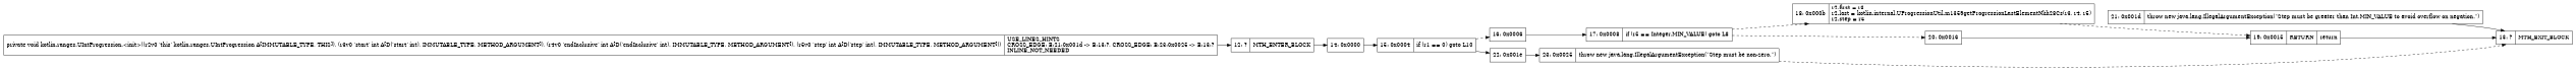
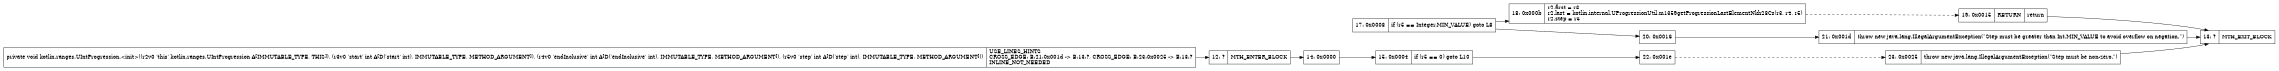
  digraph {
    rankdir=LR
    node [shape=record]
    n1 [label="{12\:\ ?|MTH_ENTER_BLOCK\l}"]
    n2 [label="{14\:\ 0x0000}"]
-   n3 [label="{15\:\ 0x0004|if (r1 == 0) goto L10\l}"]
-   n4 [label="{16\:\ 0x0006}"]
+   n3 [label="{15\:\ 0x0004|if (r5 == 0) goto L10\l}"]
    n5 [label="{22\:\ 0x001e}"]
    n6 [label="{17\:\ 0x0008|if (r5 == Integer.MIN_VALUE) goto L8\l}"]
    n7 [label="{23\:\ 0x0025|throw new java.lang.IllegalArgumentException(\"Step must be non\-zero.\")\l}"]
    n8 [label="{18\:\ 0x000b|r2.first = r3\lr2.last = kotlin.internal.UProgressionUtil.m1359getProgressionLastElementNkh28Cs(r3, r4, r5)\lr2.step = r5\l}"]
    n9 [label="{20\:\ 0x0016}"]
    n10 [label="{19\:\ 0x0015|RETURN\l|return\l}"]
    n11 [label="{21\:\ 0x001d|throw new java.lang.IllegalArgumentException(\"Step must be greater than Int.MIN_VALUE to avoid overflow on negation.\")\l}"]
    n12 [label="{13\:\ ?|MTH_EXIT_BLOCK\l}"]
    n13 [label="{private void kotlin.ranges.UIntProgression.\<init\>((r2v0 'this' kotlin.ranges.UIntProgression A[IMMUTABLE_TYPE, THIS]), (r3v0 'start' int A[D('start' int), IMMUTABLE_TYPE, METHOD_ARGUMENT]), (r4v0 'endInclusive' int A[D('endInclusive' int), IMMUTABLE_TYPE, METHOD_ARGUMENT]), (r5v0 'step' int A[D('step' int), IMMUTABLE_TYPE, METHOD_ARGUMENT]))  | USE_LINES_HINTS\lCROSS_EDGE: B:21:0x001d \-\> B:13:?, CROSS_EDGE: B:23:0x0025 \-\> B:13:?\lINLINE_NOT_NEEDED\l}"]
    n1 -> n2
    n2 -> n3
-   n3 -> n4 [style=dashed]
    n3 -> n5
-   n4 -> n6
-   n5 -> n7
-   n6 -> n8 [style=dashed]
-   n6 -> n9 [style=dashed]
-   n7 -> n12 [style=dashed]
+   n5 -> n7 [style=dashed]
+   n6 -> n8 [style=solid]
+   n6 -> n9
+   n7 -> n12
    n8 -> n10 [style=dashed]
-   n9 -> n10
+   n9 -> n11
    n10 -> n12
    n11 -> n12
    n13 -> n1
  }
